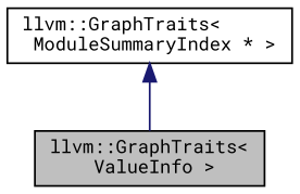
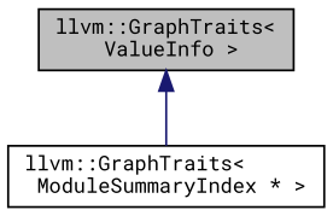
  digraph {
    fontname="Roboto Mono"
    node [color=black fontname="Roboto Mono" fontsize=10 shape=record]
    n1 [fillcolor=grey75 fontcolor=black height=0.2 label="llvm::GraphTraits\<\l ValueInfo \>" style=filled width=0.4]
    n2 [height=0.2 label="llvm::GraphTraits\<\l ModuleSummaryIndex * \>" width=0.4]
-   n2 -> n1 [color=midnightblue dir=back fontname="Roboto Mono" fontsize=10 labelfontname=Helvetica labelfontsize=10 style=solid]
+   n1 -> n2 [color=midnightblue dir=back fontname="Roboto Mono" fontsize=10 labelfontname=Helvetica labelfontsize=10 style=solid]
  }
